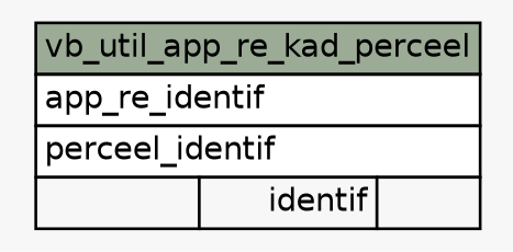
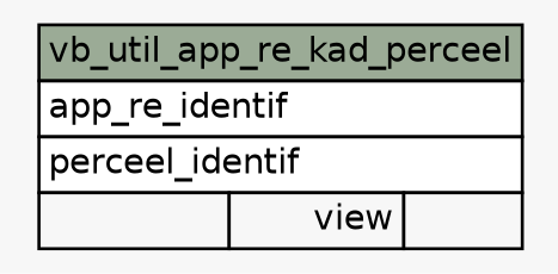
  digraph {
    bgcolor="#f7f7f7"
    fontname=Helvetica
    fontsize=11
    nodesep=0.18
    rankdir=RL
    ranksep=0.46
-   n1 [fontname=Helvetica fontsize=11 label=<     <TABLE BORDER="0" CELLBORDER="1" CELLSPACING="0" BGCOLOR="#ffffff">       <TR><TD COLSPAN="3" BGCOLOR="#9bab96" ALIGN="CENTER">vb_util_app_re_kad_perceel</TD></TR>       <TR><TD PORT="app_re_identif" COLSPAN="3" ALIGN="LEFT">app_re_identif</TD></TR>       <TR><TD PORT="perceel_identif" COLSPAN="3" ALIGN="LEFT">perceel_identif</TD></TR>       <TR><TD ALIGN="LEFT" BGCOLOR="#f7f7f7">  </TD><TD ALIGN="RIGHT" BGCOLOR="#f7f7f7">identif</TD><TD ALIGN="RIGHT" BGCOLOR="#f7f7f7">  </TD></TR>     </TABLE>> shape=plaintext]
+   n1 [fontname=Helvetica fontsize=11 label=<     <TABLE BORDER="0" CELLBORDER="1" CELLSPACING="0" BGCOLOR="#ffffff">       <TR><TD COLSPAN="3" BGCOLOR="#9bab96" ALIGN="CENTER">vb_util_app_re_kad_perceel</TD></TR>       <TR><TD PORT="app_re_identif" COLSPAN="3" ALIGN="LEFT">app_re_identif</TD></TR>       <TR><TD PORT="perceel_identif" COLSPAN="3" ALIGN="LEFT">perceel_identif</TD></TR>       <TR><TD ALIGN="LEFT" BGCOLOR="#f7f7f7">  </TD><TD ALIGN="RIGHT" BGCOLOR="#f7f7f7">view</TD><TD ALIGN="RIGHT" BGCOLOR="#f7f7f7">  </TD></TR>     </TABLE>> shape=plaintext]
  }
